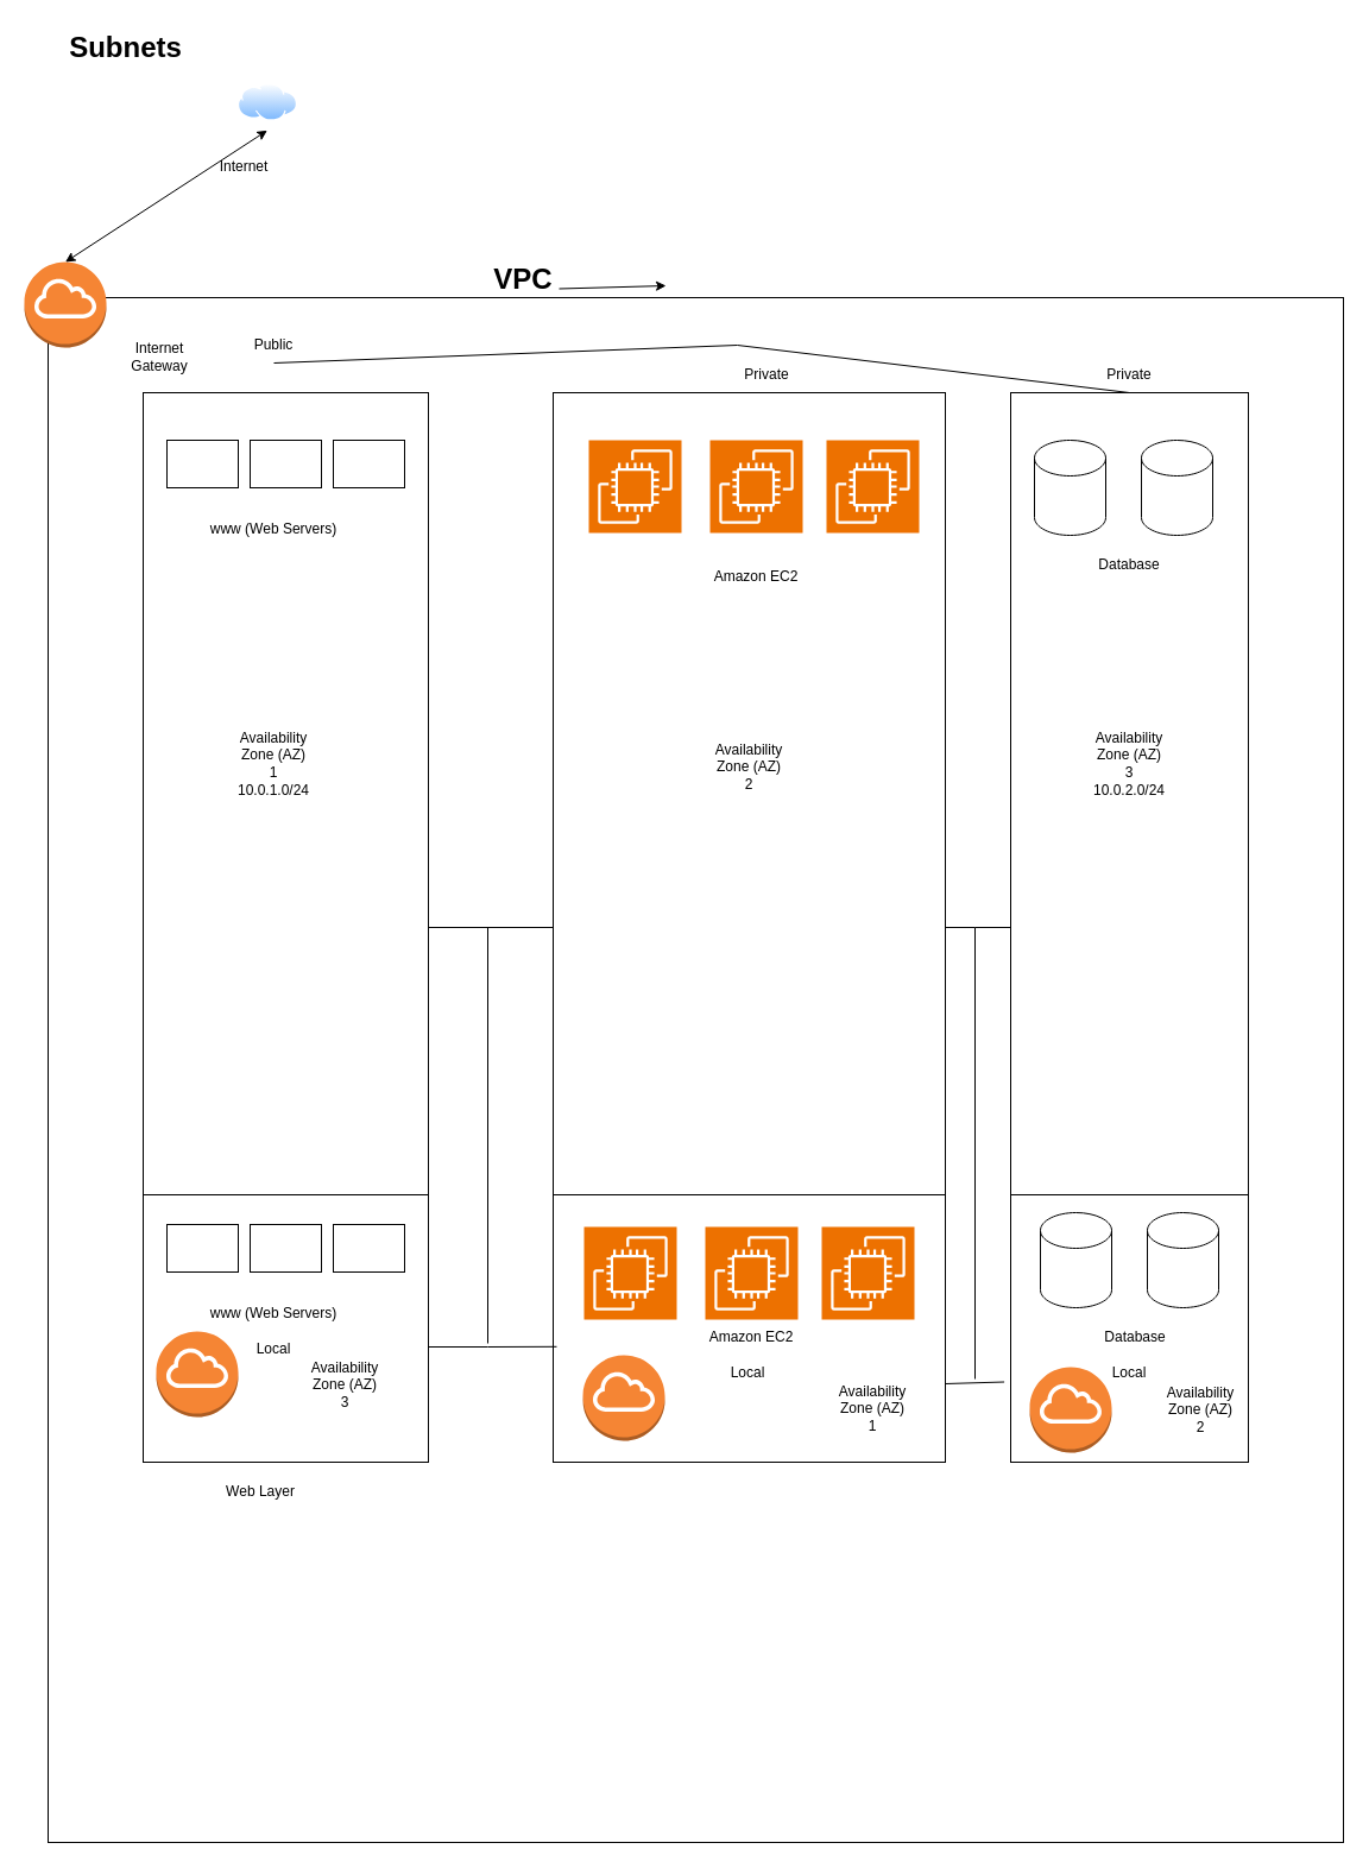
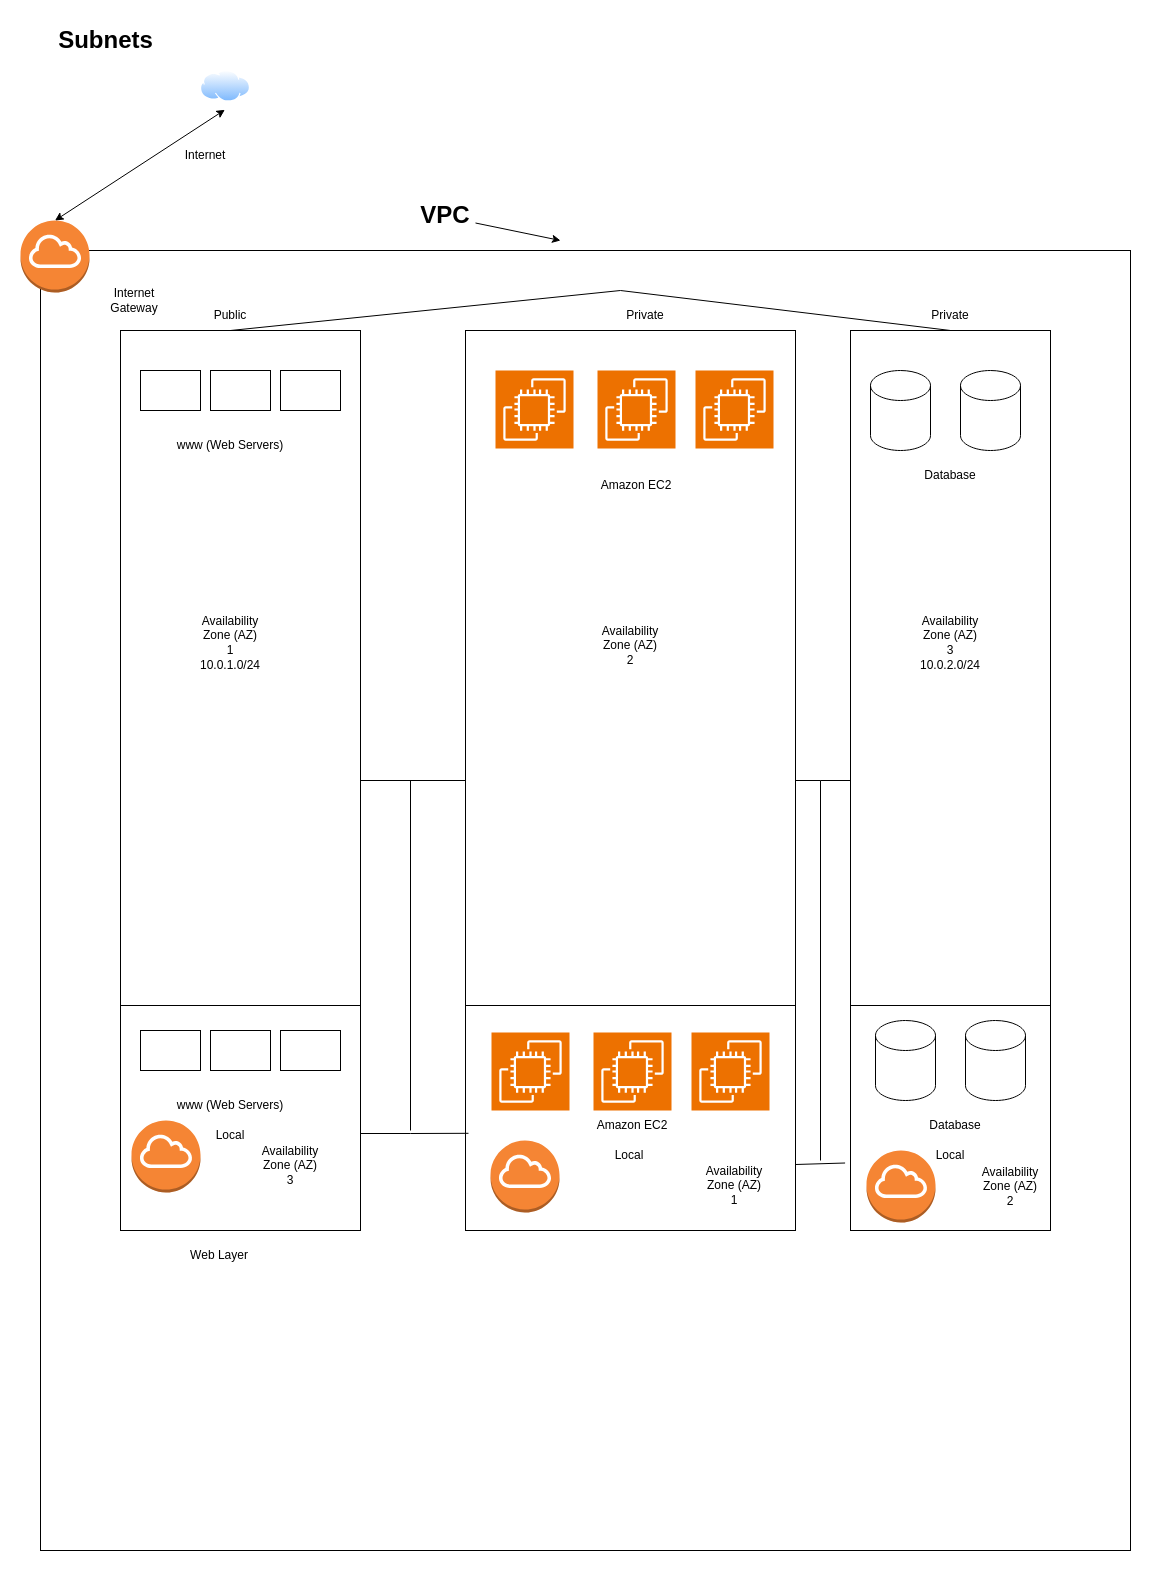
  <mxCell id="0" />
  <mxCell id="1" parent="0" />
  <mxCell id="2" value="" style="rounded=0;whiteSpace=wrap;html=1;" parent="1" vertex="1"><mxGeometry width="1090" height="1300" as="geometry" x="40" y="250" /></mxCell>
  <mxCell id="3" value="Subnets" style="text;strokeColor=none;fillColor=none;html=1;fontSize=24;fontStyle=1;verticalAlign=middle;align=center;" parent="1" vertex="1"><mxGeometry x="55" y="20" width="100" height="40" as="geometry" /></mxCell>
  <mxCell id="4" value="" style="rounded=0;whiteSpace=wrap;html=1;" parent="1" vertex="1"><mxGeometry x="120" y="330" width="240" height="900" as="geometry" /></mxCell>
  <mxCell id="5" value="" style="rounded=0;whiteSpace=wrap;html=1;" parent="1" vertex="1"><mxGeometry x="850" y="330" width="200" height="900" as="geometry" /></mxCell>
- <mxCell id="6" value="Public" style="text;html=1;strokeColor=none;fillColor=none;align=center;verticalAlign=middle;whiteSpace=wrap;rounded=0;" parent="1" vertex="1"><mxGeometry x="200" y="275" width="60" height="30" as="geometry" /></mxCell>
+ <mxCell id="6" value="Public" style="text;html=1;strokeColor=none;fillColor=none;align=center;verticalAlign=middle;whiteSpace=wrap;rounded=0;" parent="1" vertex="1"><mxGeometry x="200" y="300" width="60" height="30" as="geometry" /></mxCell>
  <mxCell id="7" value="Private" style="text;html=1;strokeColor=none;fillColor=none;align=center;verticalAlign=middle;whiteSpace=wrap;rounded=0;" parent="1" vertex="1"><mxGeometry x="920" y="300" width="60" height="30" as="geometry" /></mxCell>
  <mxCell id="8" value="10.0.1.0/24" style="text;html=1;strokeColor=none;fillColor=none;align=center;verticalAlign=middle;whiteSpace=wrap;rounded=0;" parent="1" vertex="1"><mxGeometry x="200" y="650" width="60" height="30" as="geometry" /></mxCell>
  <mxCell id="9" value="10.0.2.0/24" style="text;html=1;strokeColor=none;fillColor=none;align=center;verticalAlign=middle;whiteSpace=wrap;rounded=0;" parent="1" vertex="1"><mxGeometry x="920" y="650" width="60" height="30" as="geometry" /></mxCell>
  <mxCell id="10" value="" style="outlineConnect=0;dashed=0;verticalLabelPosition=bottom;verticalAlign=top;align=center;html=1;shape=mxgraph.aws3.internet_gateway;fillColor=#F58534;gradientColor=none;" parent="1" vertex="1"><mxGeometry x="20" y="220" width="69" height="72" as="geometry" /></mxCell>
  <mxCell id="11" value="Internet Gateway" style="text;html=1;strokeColor=none;fillColor=none;align=center;verticalAlign=middle;whiteSpace=wrap;rounded=0;" parent="1" vertex="1"><mxGeometry x="104" y="285" width="60" height="30" as="geometry" /></mxCell>
  <mxCell id="12" value="" style="image;aspect=fixed;perimeter=ellipsePerimeter;html=1;align=center;shadow=0;dashed=0;spacingTop=3;image=img/lib/active_directory/internet_cloud.svg;" parent="1" vertex="1"><mxGeometry x="200" y="70" width="50" height="31.5" as="geometry" /></mxCell>
- <mxCell id="13" value="Internet" style="text;html=1;strokeColor=none;fillColor=none;align=center;verticalAlign=middle;whiteSpace=wrap;rounded=0;" parent="1" vertex="1"><mxGeometry x="175" y="125" width="60" height="30" as="geometry" /></mxCell>
+ <mxCell id="13" value="Internet" style="text;html=1;strokeColor=none;fillColor=none;align=center;verticalAlign=middle;whiteSpace=wrap;rounded=0;" parent="1" vertex="1"><mxGeometry x="175" y="140" width="60" height="30" as="geometry" /></mxCell>
  <mxCell id="14" value="" style="endArrow=classic;startArrow=classic;html=1;rounded=0;exitX=0.5;exitY=0;exitDx=0;exitDy=0;exitPerimeter=0;entryX=0.487;entryY=1.249;entryDx=0;entryDy=0;entryPerimeter=0;" parent="1" source="10" target="12" edge="1"><mxGeometry width="50" height="50" relative="1" as="geometry"><mxPoint x="320" y="180" as="sourcePoint" /><mxPoint x="220" y="180" as="targetPoint" /></mxGeometry></mxCell>
  <mxCell id="15" value="" style="rounded=0;whiteSpace=wrap;html=1;" parent="1" vertex="1"><mxGeometry x="140" y="370" width="60" height="40" as="geometry" /></mxCell>
  <mxCell id="16" value="" style="rounded=0;whiteSpace=wrap;html=1;" parent="1" vertex="1"><mxGeometry x="210" y="370" width="60" height="40" as="geometry" /></mxCell>
  <mxCell id="17" value="" style="rounded=0;whiteSpace=wrap;html=1;" parent="1" vertex="1"><mxGeometry x="280" y="370" width="60" height="40" as="geometry" /></mxCell>
  <mxCell id="18" value="www (Web Servers)" style="text;html=1;strokeColor=none;fillColor=none;align=center;verticalAlign=middle;whiteSpace=wrap;rounded=0;" parent="1" vertex="1"><mxGeometry x="160" y="430" width="140" height="30" as="geometry" /></mxCell>
  <mxCell id="19" value="" style="shape=cylinder3;whiteSpace=wrap;html=1;boundedLbl=1;backgroundOutline=1;size=15;" parent="1" vertex="1"><mxGeometry x="870" y="370" width="60" height="80" as="geometry" /></mxCell>
  <mxCell id="20" value="" style="shape=cylinder3;whiteSpace=wrap;html=1;boundedLbl=1;backgroundOutline=1;size=15;" parent="1" vertex="1"><mxGeometry x="960" y="370" width="60" height="80" as="geometry" /></mxCell>
  <mxCell id="21" value="Database" style="text;html=1;strokeColor=none;fillColor=none;align=center;verticalAlign=middle;whiteSpace=wrap;rounded=0;" parent="1" vertex="1"><mxGeometry x="920" y="460" width="60" height="30" as="geometry" /></mxCell>
  <mxCell id="22" value="" style="rounded=0;whiteSpace=wrap;html=1;" parent="1" vertex="1"><mxGeometry x="465" y="330" width="330" height="900" as="geometry" /></mxCell>
  <mxCell id="23" value="Private" style="text;html=1;strokeColor=none;fillColor=none;align=center;verticalAlign=middle;whiteSpace=wrap;rounded=0;" parent="1" vertex="1"><mxGeometry x="615" y="300" width="60" height="30" as="geometry" /></mxCell>
  <mxCell id="24" value="" style="sketch=0;points=[[0,0,0],[0.25,0,0],[0.5,0,0],[0.75,0,0],[1,0,0],[0,1,0],[0.25,1,0],[0.5,1,0],[0.75,1,0],[1,1,0],[0,0.25,0],[0,0.5,0],[0,0.75,0],[1,0.25,0],[1,0.5,0],[1,0.75,0]];outlineConnect=0;fontColor=#232F3E;fillColor=#ED7100;strokeColor=#ffffff;dashed=0;verticalLabelPosition=bottom;verticalAlign=top;align=center;html=1;fontSize=12;fontStyle=0;aspect=fixed;shape=mxgraph.aws4.resourceIcon;resIcon=mxgraph.aws4.ec2;" parent="1" vertex="1"><mxGeometry x="495" y="370" width="78" height="78" as="geometry" /></mxCell>
  <mxCell id="25" value="" style="sketch=0;points=[[0,0,0],[0.25,0,0],[0.5,0,0],[0.75,0,0],[1,0,0],[0,1,0],[0.25,1,0],[0.5,1,0],[0.75,1,0],[1,1,0],[0,0.25,0],[0,0.5,0],[0,0.75,0],[1,0.25,0],[1,0.5,0],[1,0.75,0]];outlineConnect=0;fontColor=#232F3E;fillColor=#ED7100;strokeColor=#ffffff;dashed=0;verticalLabelPosition=bottom;verticalAlign=top;align=center;html=1;fontSize=12;fontStyle=0;aspect=fixed;shape=mxgraph.aws4.resourceIcon;resIcon=mxgraph.aws4.ec2;" parent="1" vertex="1"><mxGeometry x="597" y="370" width="78" height="78" as="geometry" /></mxCell>
  <mxCell id="26" value="" style="sketch=0;points=[[0,0,0],[0.25,0,0],[0.5,0,0],[0.75,0,0],[1,0,0],[0,1,0],[0.25,1,0],[0.5,1,0],[0.75,1,0],[1,1,0],[0,0.25,0],[0,0.5,0],[0,0.75,0],[1,0.25,0],[1,0.5,0],[1,0.75,0]];outlineConnect=0;fontColor=#232F3E;fillColor=#ED7100;strokeColor=#ffffff;dashed=0;verticalLabelPosition=bottom;verticalAlign=top;align=center;html=1;fontSize=12;fontStyle=0;aspect=fixed;shape=mxgraph.aws4.resourceIcon;resIcon=mxgraph.aws4.ec2;" parent="1" vertex="1"><mxGeometry x="695" y="370" width="78" height="78" as="geometry" /></mxCell>
  <mxCell id="27" value="Amazon EC2" style="text;html=1;strokeColor=none;fillColor=none;align=center;verticalAlign=middle;whiteSpace=wrap;rounded=0;" parent="1" vertex="1"><mxGeometry x="581" y="470" width="110" height="30" as="geometry" /></mxCell>
  <mxCell id="28" value="" style="endArrow=none;html=1;rounded=0;exitX=1;exitY=0.5;exitDx=0;exitDy=0;entryX=0;entryY=0.5;entryDx=0;entryDy=0;" parent="1" source="4" target="22" edge="1"><mxGeometry width="50" height="50" relative="1" as="geometry"><mxPoint x="550" y="520" as="sourcePoint" /><mxPoint x="600" y="470" as="targetPoint" /></mxGeometry></mxCell>
  <mxCell id="29" value="" style="endArrow=none;html=1;rounded=0;exitX=1;exitY=0.5;exitDx=0;exitDy=0;" parent="1" source="22" target="5" edge="1"><mxGeometry width="50" height="50" relative="1" as="geometry"><mxPoint x="800" y="510" as="sourcePoint" /><mxPoint x="600" y="470" as="targetPoint" /><Array as="points"><mxPoint x="820" y="780" /></Array></mxGeometry></mxCell>
  <mxCell id="30" value="" style="endArrow=none;html=1;rounded=0;exitX=0.5;exitY=1;exitDx=0;exitDy=0;entryX=0.5;entryY=1;entryDx=0;entryDy=0;" parent="1" source="6" target="7" edge="1"><mxGeometry width="50" height="50" relative="1" as="geometry"><mxPoint x="680" y="620" as="sourcePoint" /><mxPoint x="730" y="570" as="targetPoint" /><Array as="points"><mxPoint x="620" y="290" /></Array></mxGeometry></mxCell>
  <mxCell id="31" value="Availability Zone (AZ)&lt;br&gt;2" style="text;html=1;strokeColor=none;fillColor=none;align=center;verticalAlign=middle;whiteSpace=wrap;rounded=0;" parent="1" vertex="1"><mxGeometry x="600" y="630" width="60" height="30" as="geometry" /></mxCell>
  <mxCell id="32" value="" style="endArrow=none;html=1;rounded=0;exitX=0;exitY=0.75;exitDx=0;exitDy=0;entryX=1;entryY=0.75;entryDx=0;entryDy=0;" parent="1" source="22" target="22" edge="1"><mxGeometry width="50" height="50" relative="1" as="geometry"><mxPoint x="610" y="790" as="sourcePoint" /><mxPoint x="660" y="740" as="targetPoint" /></mxGeometry></mxCell>
  <mxCell id="33" value="" style="endArrow=none;html=1;rounded=0;exitX=0;exitY=0.75;exitDx=0;exitDy=0;entryX=1;entryY=0.75;entryDx=0;entryDy=0;" parent="1" source="4" target="4" edge="1"><mxGeometry width="50" height="50" relative="1" as="geometry"><mxPoint x="475" y="850" as="sourcePoint" /><mxPoint x="340" y="840" as="targetPoint" /></mxGeometry></mxCell>
  <mxCell id="34" value="" style="endArrow=none;html=1;rounded=0;exitX=0;exitY=0.75;exitDx=0;exitDy=0;entryX=1;entryY=0.75;entryDx=0;entryDy=0;" parent="1" source="5" target="5" edge="1"><mxGeometry width="50" height="50" relative="1" as="geometry"><mxPoint x="880" y="850" as="sourcePoint" /><mxPoint x="1020" y="840" as="targetPoint" /></mxGeometry></mxCell>
  <mxCell id="35" value="" style="rounded=0;whiteSpace=wrap;html=1;" parent="1" vertex="1"><mxGeometry x="140" y="1030" width="60" height="40" as="geometry" /></mxCell>
  <mxCell id="36" value="" style="rounded=0;whiteSpace=wrap;html=1;" parent="1" vertex="1"><mxGeometry x="210" y="1030" width="60" height="40" as="geometry" /></mxCell>
  <mxCell id="37" value="" style="rounded=0;whiteSpace=wrap;html=1;" parent="1" vertex="1"><mxGeometry x="280" y="1030" width="60" height="40" as="geometry" /></mxCell>
  <mxCell id="38" value="www (Web Servers)" style="text;html=1;strokeColor=none;fillColor=none;align=center;verticalAlign=middle;whiteSpace=wrap;rounded=0;" parent="1" vertex="1"><mxGeometry x="160" y="1090" width="140" height="30" as="geometry" /></mxCell>
  <mxCell id="39" value="" style="sketch=0;points=[[0,0,0],[0.25,0,0],[0.5,0,0],[0.75,0,0],[1,0,0],[0,1,0],[0.25,1,0],[0.5,1,0],[0.75,1,0],[1,1,0],[0,0.25,0],[0,0.5,0],[0,0.75,0],[1,0.25,0],[1,0.5,0],[1,0.75,0]];outlineConnect=0;fontColor=#232F3E;fillColor=#ED7100;strokeColor=#ffffff;dashed=0;verticalLabelPosition=bottom;verticalAlign=top;align=center;html=1;fontSize=12;fontStyle=0;aspect=fixed;shape=mxgraph.aws4.resourceIcon;resIcon=mxgraph.aws4.ec2;" parent="1" vertex="1"><mxGeometry x="491" y="1032" width="78" height="78" as="geometry" /></mxCell>
  <mxCell id="40" value="" style="sketch=0;points=[[0,0,0],[0.25,0,0],[0.5,0,0],[0.75,0,0],[1,0,0],[0,1,0],[0.25,1,0],[0.5,1,0],[0.75,1,0],[1,1,0],[0,0.25,0],[0,0.5,0],[0,0.75,0],[1,0.25,0],[1,0.5,0],[1,0.75,0]];outlineConnect=0;fontColor=#232F3E;fillColor=#ED7100;strokeColor=#ffffff;dashed=0;verticalLabelPosition=bottom;verticalAlign=top;align=center;html=1;fontSize=12;fontStyle=0;aspect=fixed;shape=mxgraph.aws4.resourceIcon;resIcon=mxgraph.aws4.ec2;" parent="1" vertex="1"><mxGeometry x="593" y="1032" width="78" height="78" as="geometry" /></mxCell>
  <mxCell id="41" value="" style="sketch=0;points=[[0,0,0],[0.25,0,0],[0.5,0,0],[0.75,0,0],[1,0,0],[0,1,0],[0.25,1,0],[0.5,1,0],[0.75,1,0],[1,1,0],[0,0.25,0],[0,0.5,0],[0,0.75,0],[1,0.25,0],[1,0.5,0],[1,0.75,0]];outlineConnect=0;fontColor=#232F3E;fillColor=#ED7100;strokeColor=#ffffff;dashed=0;verticalLabelPosition=bottom;verticalAlign=top;align=center;html=1;fontSize=12;fontStyle=0;aspect=fixed;shape=mxgraph.aws4.resourceIcon;resIcon=mxgraph.aws4.ec2;" parent="1" vertex="1"><mxGeometry x="691" y="1032" width="78" height="78" as="geometry" /></mxCell>
  <mxCell id="42" value="Amazon EC2" style="text;html=1;strokeColor=none;fillColor=none;align=center;verticalAlign=middle;whiteSpace=wrap;rounded=0;" parent="1" vertex="1"><mxGeometry x="577" y="1110" width="110" height="30" as="geometry" /></mxCell>
  <mxCell id="43" value="" style="shape=cylinder3;whiteSpace=wrap;html=1;boundedLbl=1;backgroundOutline=1;size=15;" parent="1" vertex="1"><mxGeometry x="875" y="1020" width="60" height="80" as="geometry" /></mxCell>
  <mxCell id="44" value="" style="shape=cylinder3;whiteSpace=wrap;html=1;boundedLbl=1;backgroundOutline=1;size=15;" parent="1" vertex="1"><mxGeometry x="965" y="1020" width="60" height="80" as="geometry" /></mxCell>
  <mxCell id="45" value="Database" style="text;html=1;strokeColor=none;fillColor=none;align=center;verticalAlign=middle;whiteSpace=wrap;rounded=0;" parent="1" vertex="1"><mxGeometry x="925" y="1110" width="60" height="30" as="geometry" /></mxCell>
  <mxCell id="46" value="Local" style="text;html=1;strokeColor=none;fillColor=none;align=center;verticalAlign=middle;whiteSpace=wrap;rounded=0;" parent="1" vertex="1"><mxGeometry x="200" y="1120" width="60" height="30" as="geometry" /></mxCell>
  <mxCell id="47" value="Local" style="text;html=1;strokeColor=none;fillColor=none;align=center;verticalAlign=middle;whiteSpace=wrap;rounded=0;" parent="1" vertex="1"><mxGeometry x="599" y="1140" width="60" height="30" as="geometry" /></mxCell>
  <mxCell id="48" value="Local" style="text;html=1;strokeColor=none;fillColor=none;align=center;verticalAlign=middle;whiteSpace=wrap;rounded=0;" parent="1" vertex="1"><mxGeometry x="920" y="1140" width="60" height="30" as="geometry" /></mxCell>
  <mxCell id="49" value="" style="outlineConnect=0;dashed=0;verticalLabelPosition=bottom;verticalAlign=top;align=center;html=1;shape=mxgraph.aws3.internet_gateway;fillColor=#F58534;gradientColor=none;" parent="1" vertex="1"><mxGeometry x="131" y="1120" width="69" height="72" as="geometry" /></mxCell>
  <mxCell id="50" value="" style="outlineConnect=0;dashed=0;verticalLabelPosition=bottom;verticalAlign=top;align=center;html=1;shape=mxgraph.aws3.internet_gateway;fillColor=#F58534;gradientColor=none;" parent="1" vertex="1"><mxGeometry x="866" y="1150" width="69" height="72" as="geometry" /></mxCell>
  <mxCell id="51" value="" style="outlineConnect=0;dashed=0;verticalLabelPosition=bottom;verticalAlign=top;align=center;html=1;shape=mxgraph.aws3.internet_gateway;fillColor=#F58534;gradientColor=none;" parent="1" vertex="1"><mxGeometry x="490" y="1140" width="69" height="72" as="geometry" /></mxCell>
  <mxCell id="52" value="" style="endArrow=none;html=1;rounded=0;entryX=0.009;entryY=0.892;entryDx=0;entryDy=0;entryPerimeter=0;" parent="1" target="22" edge="1"><mxGeometry width="50" height="50" relative="1" as="geometry"><mxPoint x="360" y="1133" as="sourcePoint" /><mxPoint x="464.64" y="1115" as="targetPoint" /><Array as="points"><mxPoint x="410" y="1133" /></Array></mxGeometry></mxCell>
  <mxCell id="53" value="" style="endArrow=none;html=1;rounded=0;" parent="1" edge="1"><mxGeometry width="50" height="50" relative="1" as="geometry"><mxPoint x="410" y="1130" as="sourcePoint" /><mxPoint x="410" y="780" as="targetPoint" /></mxGeometry></mxCell>
  <mxCell id="54" value="" style="endArrow=none;html=1;rounded=0;entryX=-0.027;entryY=0.925;entryDx=0;entryDy=0;entryPerimeter=0;" parent="1" target="5" edge="1"><mxGeometry width="50" height="50" relative="1" as="geometry"><mxPoint x="795" y="1164" as="sourcePoint" /><mxPoint x="845" y="1114" as="targetPoint" /></mxGeometry></mxCell>
  <mxCell id="55" value="" style="endArrow=none;html=1;rounded=0;" parent="1" edge="1"><mxGeometry width="50" height="50" relative="1" as="geometry"><mxPoint x="820" y="1160" as="sourcePoint" /><mxPoint x="820" y="780" as="targetPoint" /></mxGeometry></mxCell>
  <mxCell id="56" value="Availability Zone (AZ)&lt;br&gt;1" style="text;html=1;strokeColor=none;fillColor=none;align=center;verticalAlign=middle;whiteSpace=wrap;rounded=0;" parent="1" vertex="1"><mxGeometry x="200" y="620" width="60" height="30" as="geometry" /></mxCell>
  <mxCell id="57" value="Availability Zone (AZ)&lt;br&gt;3" style="text;html=1;strokeColor=none;fillColor=none;align=center;verticalAlign=middle;whiteSpace=wrap;rounded=0;" parent="1" vertex="1"><mxGeometry x="920" y="620" width="60" height="30" as="geometry" /></mxCell>
  <mxCell id="58" value="Availability Zone (AZ)&lt;br&gt;3" style="text;html=1;strokeColor=none;fillColor=none;align=center;verticalAlign=middle;whiteSpace=wrap;rounded=0;" parent="1" vertex="1"><mxGeometry x="260" y="1150" width="60" height="30" as="geometry" /></mxCell>
  <mxCell id="59" value="Availability Zone (AZ)&lt;br&gt;1" style="text;html=1;strokeColor=none;fillColor=none;align=center;verticalAlign=middle;whiteSpace=wrap;rounded=0;" parent="1" vertex="1"><mxGeometry x="704" y="1170" width="60" height="30" as="geometry" /></mxCell>
  <mxCell id="60" value="Availability Zone (AZ)&lt;br&gt;2" style="text;html=1;strokeColor=none;fillColor=none;align=center;verticalAlign=middle;whiteSpace=wrap;rounded=0;" parent="1" vertex="1"><mxGeometry x="980" y="1171" width="60" height="30" as="geometry" /></mxCell>
  <mxCell id="61" value="Web Layer" style="text;html=1;strokeColor=none;fillColor=none;align=center;verticalAlign=middle;whiteSpace=wrap;rounded=0;" parent="1" vertex="1"><mxGeometry x="189" y="1240" width="60" height="30" as="geometry" /></mxCell>
- <mxCell id="62" value="&lt;b&gt;&lt;font style=&quot;font-size: 24px;&quot;&gt;VPC&lt;/font&gt;&lt;/b&gt;" style="text;html=1;strokeColor=none;fillColor=none;align=center;verticalAlign=middle;whiteSpace=wrap;rounded=0;" parent="1" vertex="1"><mxGeometry x="410" y="220" width="60" height="30" as="geometry" /></mxCell>
+ <mxCell id="62" value="&lt;b&gt;&lt;font style=&quot;font-size: 24px;&quot;&gt;VPC&lt;/font&gt;&lt;/b&gt;" style="text;html=1;strokeColor=none;fillColor=none;align=center;verticalAlign=middle;whiteSpace=wrap;rounded=0;" parent="1" vertex="1"><mxGeometry x="415" y="200" width="60" height="30" as="geometry" /></mxCell>
  <mxCell id="63" value="" style="endArrow=classic;html=1;rounded=0;exitX=1;exitY=0.75;exitDx=0;exitDy=0;" parent="1" source="62" edge="1"><mxGeometry width="50" height="50" relative="1" as="geometry"><mxPoint x="440" y="220" as="sourcePoint" /><mxPoint x="560" y="240" as="targetPoint" /></mxGeometry></mxCell>
